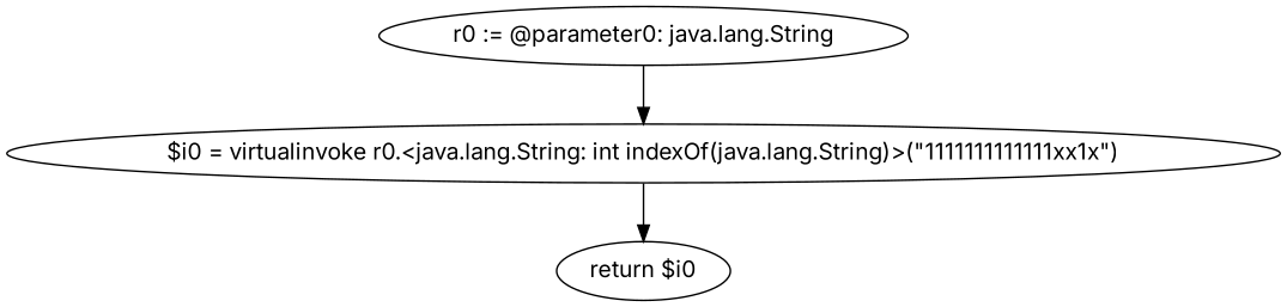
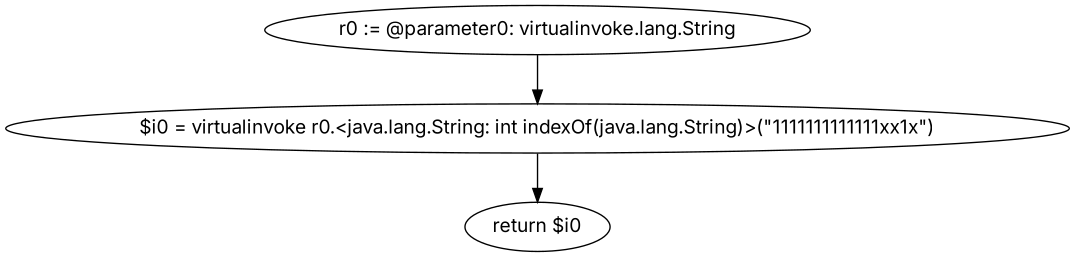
  digraph {
    fontname=Inter
    node [fontname=Inter]
    edge [fontname=Inter]
-   "r0 := @parameter0: java.lang.String"
+   "r0 := @parameter0: java.lang.String" [label="r0 := @parameter0: virtualinvoke.lang.String"]
    "$i0 = virtualinvoke r0.<java.lang.String: int indexOf(java.lang.String)>(\"1111111111111xx1x\")"
    "return $i0"
    "r0 := @parameter0: java.lang.String" -> "$i0 = virtualinvoke r0.<java.lang.String: int indexOf(java.lang.String)>(\"1111111111111xx1x\")"
    "$i0 = virtualinvoke r0.<java.lang.String: int indexOf(java.lang.String)>(\"1111111111111xx1x\")" -> "return $i0"
  }
